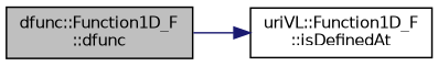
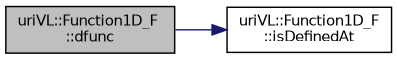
  digraph {
    rankdir=LR
    node [color=black fontname=Helvetica fontsize=10 shape=record style=filled]
-   n1 [fillcolor=grey75 fontcolor=black height=0.2 label="dfunc::Function1D_F\l::dfunc" width=0.4]
+   n1 [fillcolor=grey75 fontcolor=black height=0.2 label="uriVL::Function1D_F\l::dfunc" width=0.4]
    n2 [fillcolor=white height=0.2 label="uriVL::Function1D_F\l::isDefinedAt" width=0.4]
    n1 -> n2 [color=midnightblue fontname=Helvetica fontsize=10 labelfontname=Helvetica labelfontsize=10 style=solid]
  }
